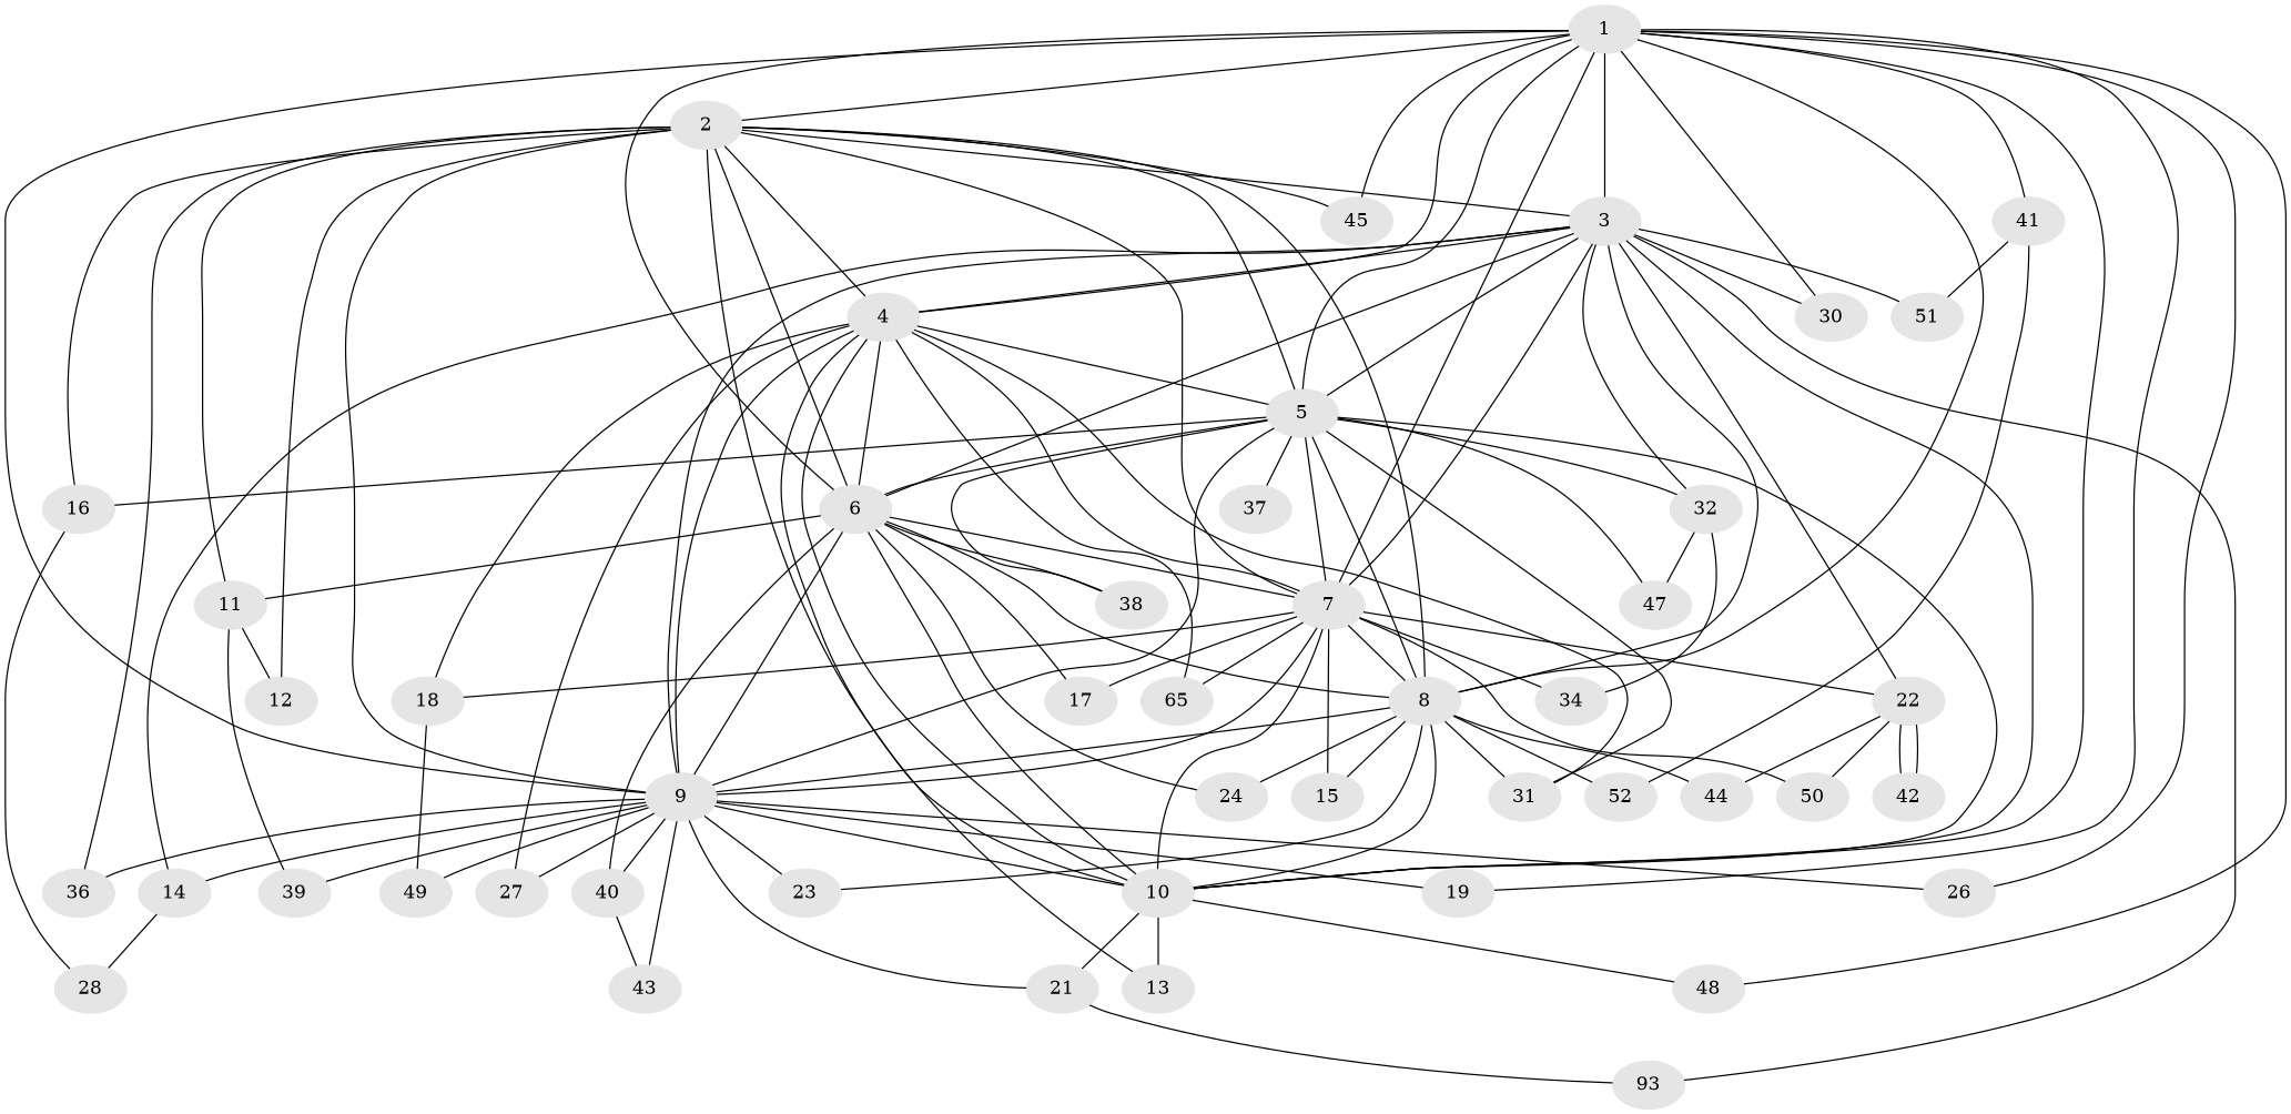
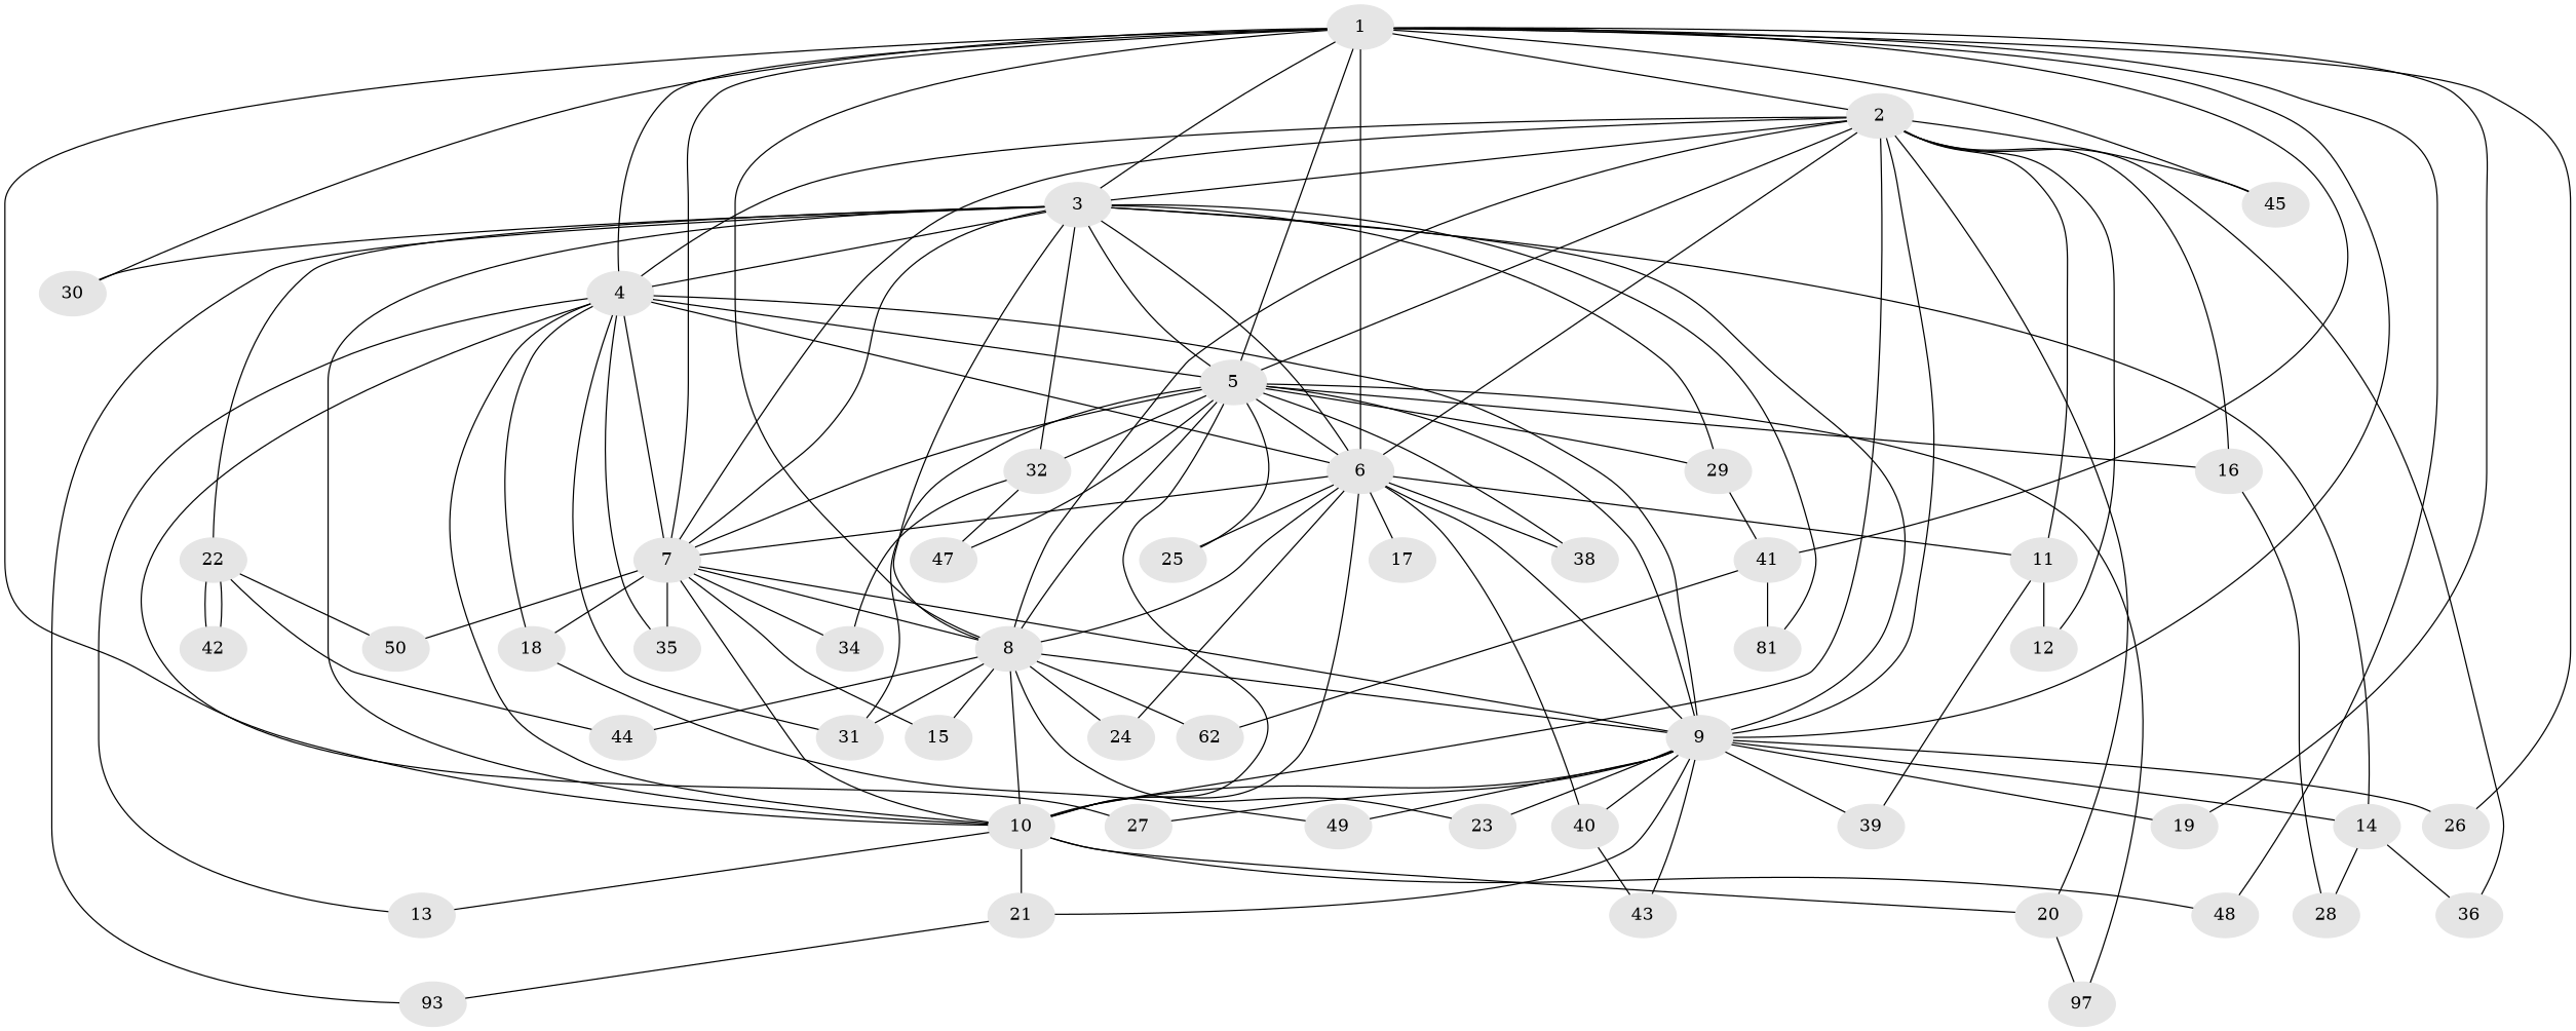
  graph {
    node [color=gray90 style=filled]
    1
    2
    3
    4
    5
    6
    7
    8
    9
    10
    19
    26
    30
    41
    45
    48
    11
    12
    16
+   20
    36
    14
    22
+   29
    32
    n26 [label=93]
-   51
+   51 [label=81]
    13
    18
    27
-   35 [label=65]
+   35
    31
-   37
+   25
+   37 [label=97]
    38
    47
    17
    24
    40
    15
    34
    50
    23
    44
-   52
+   52 [label=62]
    21
    39
    43
    49
    28
    42
    1 -- 2
    1 -- 3
    1 -- 4
    1 -- 5
    1 -- 6
    1 -- 7
    1 -- 8
    1 -- 9
    1 -- 10
    1 -- 19
    1 -- 26
    1 -- 30
    1 -- 41
    1 -- 45
    1 -- 48
    2 -- 3
    2 -- 4
    2 -- 5
    2 -- 6
    2 -- 7
    2 -- 8
    2 -- 9
    2 -- 10
    2 -- 45
    2 -- 11
    2 -- 12
    2 -- 16
+   2 -- 20
    2 -- 36
    3 -- 4
    3 -- 5
    3 -- 6
    3 -- 7
    3 -- 8
    3 -- 9
    3 -- 10
    3 -- 30
    3 -- 14
    3 -- 22
+   3 -- 29
    3 -- 32
    3 -- n26
    3 -- 51
    4 -- 5
    4 -- 6
    4 -- 7
    4 -- 9
    4 -- 10
    4 -- 13
    4 -- 18
    4 -- 27
    4 -- 35
    4 -- 31
    5 -- 6
    5 -- 7
    5 -- 8
    5 -- 9
    5 -- 10
    5 -- 16
+   5 -- 29
    5 -- 32
    5 -- 31
+   5 -- 25
    5 -- 37
    5 -- 38
    5 -- 47
    6 -- 7
    6 -- 8
    6 -- 9
    6 -- 10
    6 -- 11
+   6 -- 25
    6 -- 38
    6 -- 17
    6 -- 24
    6 -- 40
    7 -- 8
    7 -- 9
    7 -- 10
-   7 -- 22
    7 -- 18
    7 -- 35
-   7 -- 17
    7 -- 15
    7 -- 34
    7 -- 50
    8 -- 9
    8 -- 10
    8 -- 31
    8 -- 24
    8 -- 15
    8 -- 23
    8 -- 44
    8 -- 52
    9 -- 10
    9 -- 19
    9 -- 26
-   9 -- 36
+   14 -- 36
    9 -- 14
    9 -- 27
    9 -- 40
    9 -- 23
    9 -- 21
    9 -- 39
    9 -- 43
    9 -- 49
    10 -- 48
+   10 -- 20
    10 -- 13
    10 -- 21
    41 -- 51
    41 -- 52
    11 -- 12
    11 -- 39
    16 -- 28
+   20 -- 37
    14 -- 28
    22 -- 50
    22 -- 44
    22 -- 42
    22 -- 42
+   29 -- 41
    32 -- 47
    32 -- 34
    18 -- 49
    40 -- 43
    21 -- n26
  }
